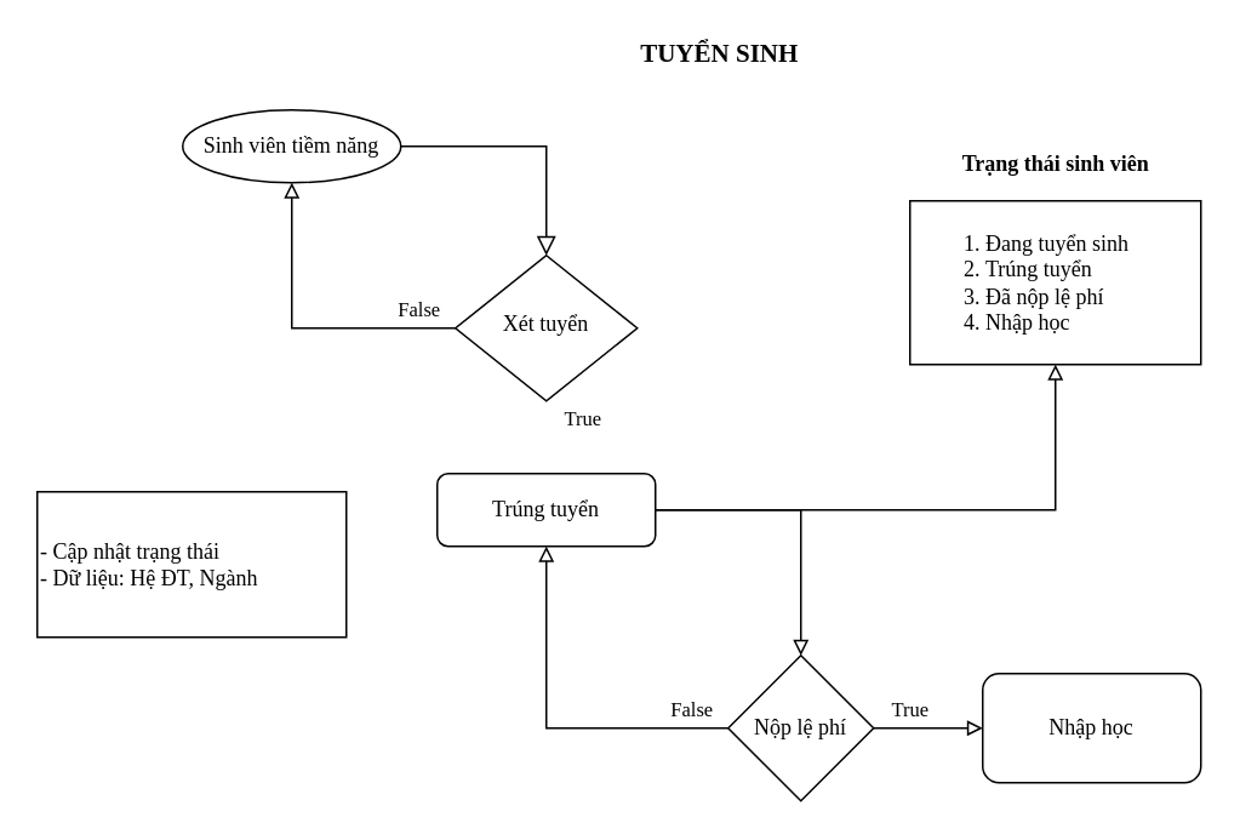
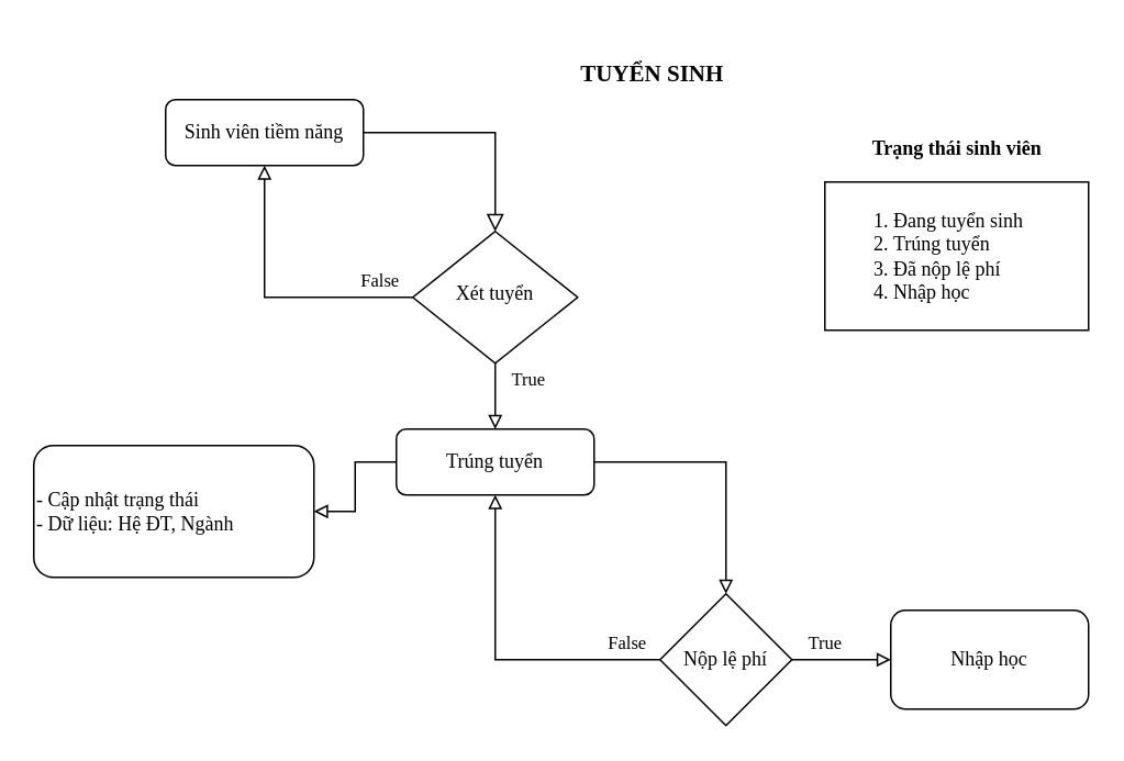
  <mxCell id="0" />
  <mxCell id="1" parent="0" />
  <mxCell id="2" value="" style="rounded=0;html=1;jettySize=auto;orthogonalLoop=1;fontSize=11;endArrow=block;endFill=0;endSize=8;strokeWidth=1;shadow=0;labelBackgroundColor=none;edgeStyle=orthogonalEdgeStyle;fontFamily=Tahoma;" parent="1" source="3" target="6" edge="1"><mxGeometry relative="1" as="geometry" /></mxCell>
- <mxCell id="3" value="&lt;div&gt;Sinh viên tiềm năng&lt;/div&gt;" style="ellipse;whiteSpace=wrap;html=1;fontSize=12;glass=0;strokeWidth=1;shadow=0;fontFamily=Tahoma;" parent="1" vertex="1"><mxGeometry x="100" y="60" width="120" height="40" as="geometry" /></mxCell>
+ <mxCell id="3" value="&lt;div&gt;Sinh viên tiềm năng&lt;/div&gt;" style="rounded=1;whiteSpace=wrap;html=1;fontSize=12;glass=0;strokeWidth=1;shadow=0;fontFamily=Tahoma;" parent="1" vertex="1"><mxGeometry x="100" y="60" width="120" height="40" as="geometry" /></mxCell>
  <mxCell id="4" style="edgeStyle=orthogonalEdgeStyle;rounded=0;orthogonalLoop=1;jettySize=auto;html=1;entryX=0.5;entryY=1;entryDx=0;entryDy=0;endArrow=block;endFill=0;fontFamily=Tahoma;" edge="1" parent="1" source="6" target="3"><mxGeometry relative="1" as="geometry" /></mxCell>
+ <mxCell id="5" style="edgeStyle=orthogonalEdgeStyle;rounded=0;orthogonalLoop=1;jettySize=auto;html=1;entryX=0.5;entryY=0;entryDx=0;entryDy=0;endArrow=block;endFill=0;fontFamily=Tahoma;" edge="1" parent="1" source="6" target="9"><mxGeometry relative="1" as="geometry" /></mxCell>
  <mxCell id="6" value="Xét tuyển" style="rhombus;whiteSpace=wrap;html=1;shadow=0;fontFamily=Tahoma;fontSize=12;align=center;strokeWidth=1;spacing=6;spacingTop=-4;" parent="1" vertex="1"><mxGeometry x="250" y="140" width="100" height="80" as="geometry" /></mxCell>
  <mxCell id="7" value="" style="edgeStyle=orthogonalEdgeStyle;rounded=0;orthogonalLoop=1;jettySize=auto;html=1;endArrow=block;endFill=0;fontFamily=Tahoma;" edge="1" parent="1" source="9" target="13"><mxGeometry relative="1" as="geometry" /></mxCell>
- <mxCell id="8" value="" style="edgeStyle=orthogonalEdgeStyle;rounded=0;orthogonalLoop=1;jettySize=auto;html=1;endArrow=block;endFill=0;fontFamily=Tahoma;" edge="1" parent="1" source="9" target="10"><mxGeometry relative="1" as="geometry" /></mxCell>
+ <mxCell id="8" value="" style="edgeStyle=orthogonalEdgeStyle;rounded=0;orthogonalLoop=1;jettySize=auto;html=1;endArrow=block;endFill=0;fontFamily=Tahoma;" edge="1" parent="1" source="9" target="18"><mxGeometry relative="1" as="geometry" /></mxCell>
  <mxCell id="9" value="Trúng tuyển" style="rounded=1;whiteSpace=wrap;html=1;fontSize=12;glass=0;strokeWidth=1;shadow=0;fontFamily=Tahoma;" parent="1" vertex="1"><mxGeometry x="240" y="260" width="120" height="40" as="geometry" /></mxCell>
  <mxCell id="10" value="&lt;div align=&quot;left&quot;&gt;&lt;ol&gt;&lt;li&gt;&lt;font style=&quot;font-size: 12px&quot;&gt;Đang tuyển sinh&lt;/font&gt;&lt;/li&gt;&lt;li&gt;&lt;font style=&quot;font-size: 12px&quot;&gt;Trúng tuyển&lt;/font&gt;&lt;/li&gt;&lt;li&gt;&lt;font style=&quot;font-size: 12px&quot;&gt;Đã nộp lệ phí&lt;/font&gt;&lt;/li&gt;&lt;li&gt;&lt;font style=&quot;font-size: 12px&quot;&gt;Nhập học&lt;/font&gt;&lt;/li&gt;&lt;/ol&gt;&lt;/div&gt;" style="whiteSpace=wrap;html=1;align=left;fontFamily=Tahoma;" vertex="1" parent="1"><mxGeometry x="500" y="110" width="160" height="90" as="geometry" /></mxCell>
  <mxCell id="11" style="edgeStyle=orthogonalEdgeStyle;rounded=0;orthogonalLoop=1;jettySize=auto;html=1;entryX=0.5;entryY=1;entryDx=0;entryDy=0;endArrow=block;endFill=0;fontFamily=Tahoma;" edge="1" parent="1" source="13" target="9"><mxGeometry relative="1" as="geometry" /></mxCell>
  <mxCell id="12" value="" style="edgeStyle=orthogonalEdgeStyle;rounded=0;orthogonalLoop=1;jettySize=auto;html=1;endArrow=block;endFill=0;fontFamily=Tahoma;" edge="1" parent="1" source="13"><mxGeometry relative="1" as="geometry"><mxPoint x="540" y="400" as="targetPoint" /></mxGeometry></mxCell>
  <mxCell id="13" value="Nộp lệ phí" style="rhombus;whiteSpace=wrap;html=1;fontFamily=Tahoma;" vertex="1" parent="1"><mxGeometry x="400" y="360" width="80" height="80" as="geometry" /></mxCell>
  <mxCell id="14" value="&lt;font style=&quot;font-size: 11px&quot;&gt;False&lt;/font&gt;" style="text;html=1;align=center;verticalAlign=middle;resizable=0;points=[];autosize=1;strokeColor=none;fontFamily=Tahoma;" vertex="1" parent="1"><mxGeometry x="360" y="380" width="40" height="20" as="geometry" /></mxCell>
  <mxCell id="15" value="&lt;font style=&quot;font-size: 11px&quot;&gt;False&lt;/font&gt;" style="text;html=1;align=center;verticalAlign=middle;resizable=0;points=[];autosize=1;strokeColor=none;fontFamily=Tahoma;" vertex="1" parent="1"><mxGeometry x="210" y="160" width="40" height="20" as="geometry" /></mxCell>
  <mxCell id="16" value="&lt;font style=&quot;font-size: 11px&quot;&gt;True&lt;/font&gt;" style="text;html=1;align=center;verticalAlign=middle;resizable=0;points=[];autosize=1;strokeColor=none;fontFamily=Tahoma;" vertex="1" parent="1"><mxGeometry x="300" y="220" width="40" height="20" as="geometry" /></mxCell>
  <mxCell id="17" value="&lt;div&gt;Nhập học&lt;/div&gt;" style="rounded=1;whiteSpace=wrap;html=1;fontFamily=Tahoma;" vertex="1" parent="1"><mxGeometry x="540" y="370" width="120" height="60" as="geometry" /></mxCell>
- <mxCell id="18" value="&lt;div align=&quot;left&quot;&gt;- Cập nhật trạng thái&lt;/div&gt;&lt;div align=&quot;left&quot;&gt;- Dữ liệu: Hệ ĐT, Ngành&lt;br&gt;&lt;/div&gt;" style="rounded=0;whiteSpace=wrap;html=1;align=left;fontFamily=Tahoma;" vertex="1" parent="1"><mxGeometry x="20" y="270" width="170" height="80" as="geometry" /></mxCell>
+ <mxCell id="18" value="&lt;div align=&quot;left&quot;&gt;- Cập nhật trạng thái&lt;/div&gt;&lt;div align=&quot;left&quot;&gt;- Dữ liệu: Hệ ĐT, Ngành&lt;br&gt;&lt;/div&gt;" style="whiteSpace=wrap;html=1;align=left;fontFamily=Tahoma;rounded=1;" vertex="1" parent="1"><mxGeometry x="20" y="270" width="170" height="80" as="geometry" /></mxCell>
  <mxCell id="19" value="&lt;font style=&quot;font-size: 11px&quot;&gt;True&lt;/font&gt;" style="text;html=1;align=center;verticalAlign=middle;resizable=0;points=[];autosize=1;strokeColor=none;fontFamily=Tahoma;" vertex="1" parent="1"><mxGeometry x="480" y="380" width="40" height="20" as="geometry" /></mxCell>
- <mxCell id="20" value="&lt;font&gt;&lt;b&gt;&lt;font style=&quot;font-size: 14px&quot;&gt;TUYỂN SINH&lt;br&gt;&lt;/font&gt;&lt;/b&gt;&lt;/font&gt;" style="text;html=1;align=center;verticalAlign=middle;resizable=0;points=[];autosize=1;strokeColor=none;fontFamily=Tahoma;" vertex="1" parent="1"><mxGeometry x="340" y="20" width="110" height="20" as="geometry" /></mxCell>
+ <mxCell id="20" value="&lt;font&gt;&lt;b&gt;&lt;font style=&quot;font-size: 14px&quot;&gt;TUYỂN SINH&lt;br&gt;&lt;/font&gt;&lt;/b&gt;&lt;/font&gt;" style="text;html=1;align=center;verticalAlign=middle;resizable=0;points=[];autosize=1;strokeColor=none;fontFamily=Tahoma;" vertex="1" parent="1"><mxGeometry x="340" y="35" width="110" height="20" as="geometry" /></mxCell>
  <mxCell id="21" value="&lt;font style=&quot;font-size: 12px&quot;&gt;&lt;b&gt;Trạng thái sinh viên&lt;/b&gt;&lt;/font&gt;" style="text;html=1;align=center;verticalAlign=middle;resizable=0;points=[];autosize=1;strokeColor=none;fontFamily=Tahoma;" vertex="1" parent="1"><mxGeometry x="510" y="80" width="140" height="20" as="geometry" /></mxCell>
